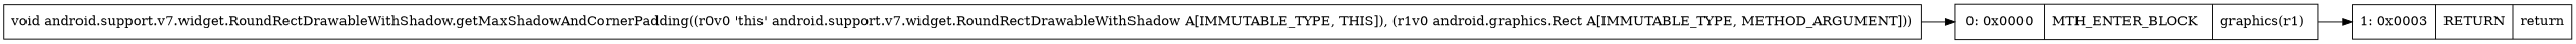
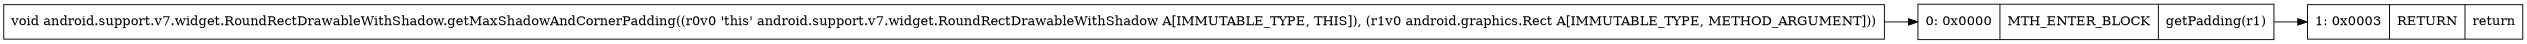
  digraph {
    rankdir=LR
    node [shape=record]
-   n1 [label="{0\:\ 0x0000|MTH_ENTER_BLOCK\l|graphics(r1)\l}"]
+   n1 [label="{0\:\ 0x0000|MTH_ENTER_BLOCK\l|getPadding(r1)\l}"]
    n2 [label="{1\:\ 0x0003|RETURN\l|return\l}"]
    n3 [label="{void android.support.v7.widget.RoundRectDrawableWithShadow.getMaxShadowAndCornerPadding((r0v0 'this' android.support.v7.widget.RoundRectDrawableWithShadow A[IMMUTABLE_TYPE, THIS]), (r1v0 android.graphics.Rect A[IMMUTABLE_TYPE, METHOD_ARGUMENT])) }"]
    n1 -> n2
    n3 -> n1
  }
